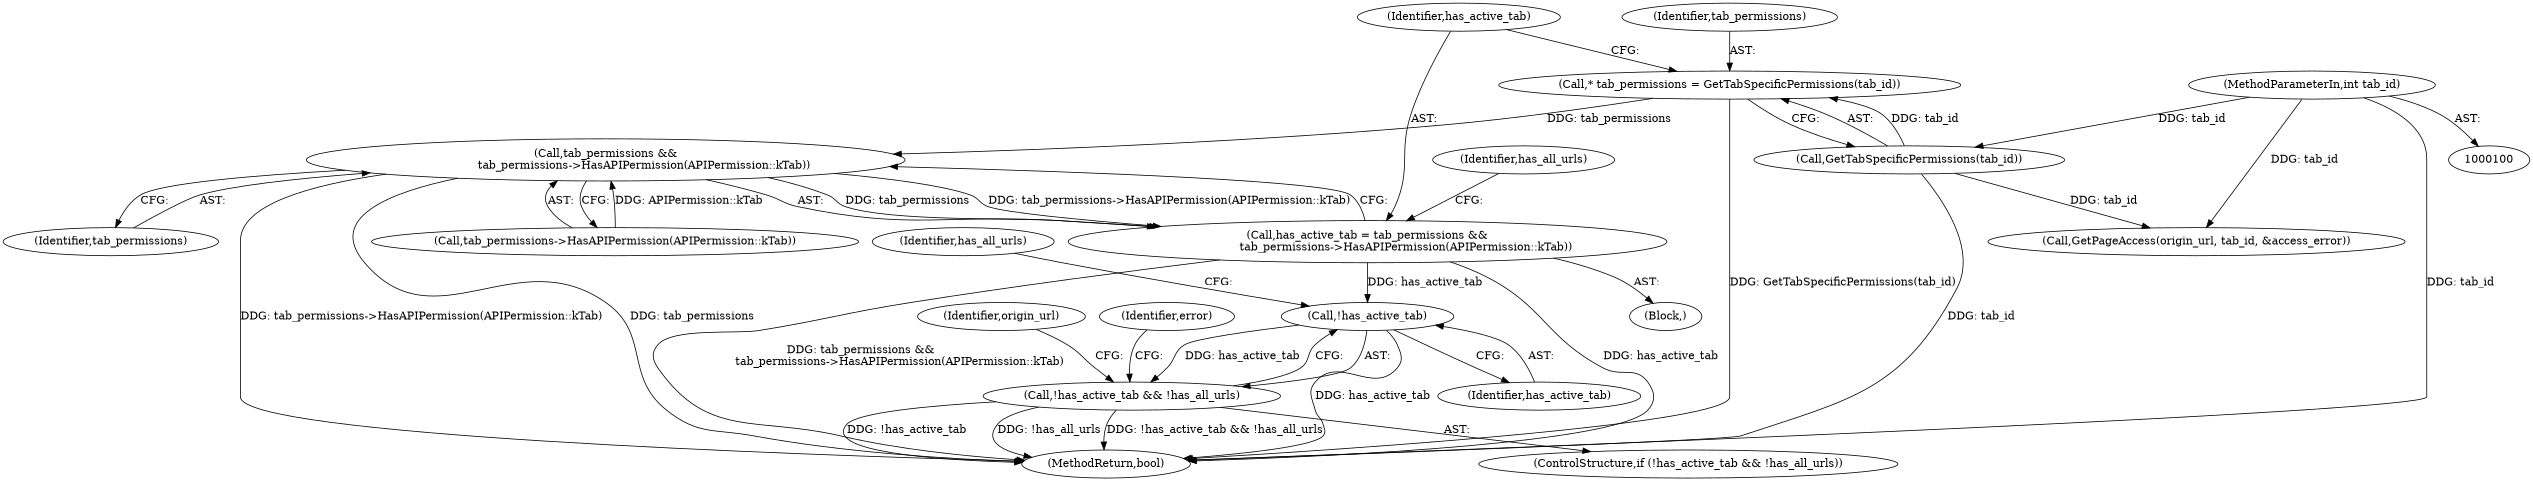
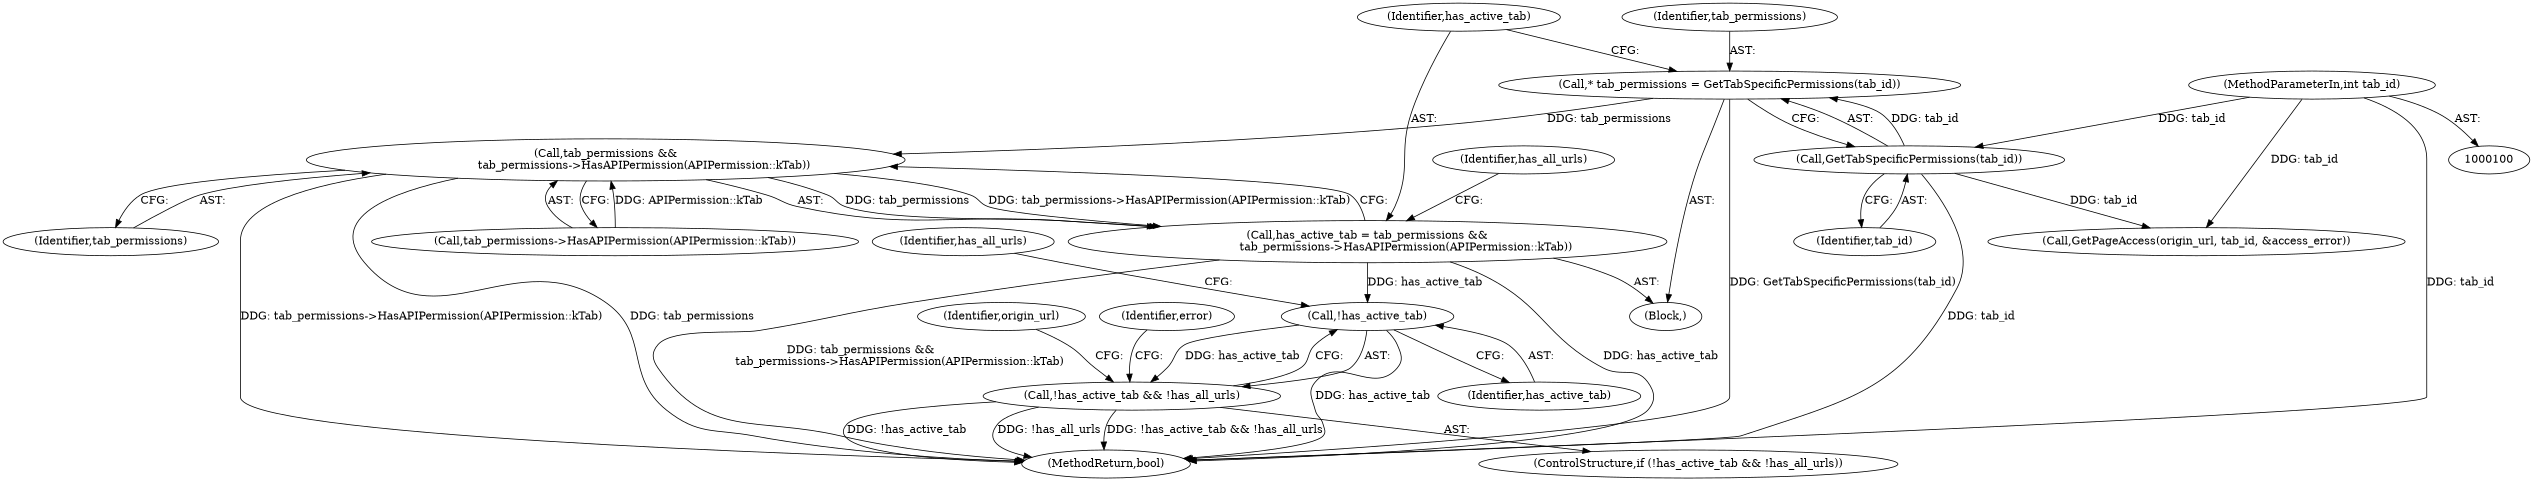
  digraph {
    fontname="DejaVu Serif"
    node [fontname="DejaVu Serif"]
    edge [fontname="DejaVu Serif"]
    n1 [label="(Call,* tab_permissions = GetTabSpecificPermissions(tab_id))"]
    n2 [label="(Call,GetTabSpecificPermissions(tab_id))"]
    n3 [label="(Call,tab_permissions &&\n                      tab_permissions->HasAPIPermission(APIPermission::kTab))"]
    n4 [label="(Block,)"]
    n5 [label="(MethodReturn,bool)"]
+   n6 [label="(Identifier,tab_id)"]
    n7 [label="(Call,GetPageAccess(origin_url, tab_id, &access_error))"]
    n8 [label="(Call,has_active_tab = tab_permissions &&\n                      tab_permissions->HasAPIPermission(APIPermission::kTab))"]
    n9 [label="(Call,tab_permissions->HasAPIPermission(APIPermission::kTab))"]
    n10 [label="(Identifier,tab_permissions)"]
    n11 [label="(MethodParameterIn,int tab_id)"]
    1000100
    n13 [label="(Call,!has_active_tab)"]
    n14 [label="(Call,!has_active_tab && !has_all_urls)"]
    n15 [label="(Identifier,has_active_tab)"]
    n16 [label="(ControlStructure,if (!has_active_tab && !has_all_urls))"]
    n17 [label="(Identifier,origin_url)"]
    n18 [label="(Identifier,error)"]
    n19 [label="(Identifier,has_active_tab)"]
    n20 [label="(Identifier,tab_permissions)"]
    n21 [label="(Identifier,has_all_urls)"]
    n22 [label="(Identifier,has_all_urls)"]
    n1 -> n2 [label="CFG: "]
    n1 -> n3 [label="DDG: tab_permissions"]
+   n1 -> n4 [label="AST: "]
    n1 -> n5 [label="DDG: GetTabSpecificPermissions(tab_id)"]
    n2 -> n1 [label="AST: "]
    n2 -> n1 [label="DDG: tab_id"]
    n2 -> n5 [label="DDG: tab_id"]
+   n2 -> n6 [label="CFG: "]
    n2 -> n7 [label="DDG: tab_id"]
    n3 -> n5 [label="DDG: tab_permissions"]
    n3 -> n5 [label="DDG: tab_permissions->HasAPIPermission(APIPermission::kTab)"]
    n3 -> n8 [label="AST: "]
    n3 -> n8 [label="DDG: tab_permissions"]
    n3 -> n8 [label="DDG: tab_permissions->HasAPIPermission(APIPermission::kTab)"]
    n3 -> n9 [label="CFG: "]
    n3 -> n10 [label="CFG: "]
+   n6 -> n2 [label="AST: "]
    n8 -> n3 [label="CFG: "]
    n8 -> n4 [label="AST: "]
    n8 -> n5 [label="DDG: has_active_tab"]
    n8 -> n5 [label="DDG: tab_permissions &&\n                      tab_permissions->HasAPIPermission(APIPermission::kTab)"]
    n8 -> n13 [label="DDG: has_active_tab"]
    n9 -> n3 [label="AST: "]
    n9 -> n3 [label="DDG: APIPermission::kTab"]
    n10 -> n3 [label="AST: "]
    n11 -> n2 [label="DDG: tab_id"]
    n11 -> n5 [label="DDG: tab_id"]
    n11 -> n7 [label="DDG: tab_id"]
    n11 -> 1000100 [label="AST: "]
    n13 -> n5 [label="DDG: has_active_tab"]
    n13 -> n14 [label="AST: "]
    n13 -> n14 [label="DDG: has_active_tab"]
    n13 -> n15 [label="CFG: "]
    n14 -> n5 [label="DDG: !has_active_tab && !has_all_urls"]
    n14 -> n5 [label="DDG: !has_active_tab"]
    n14 -> n5 [label="DDG: !has_all_urls"]
    n14 -> n13 [label="CFG: "]
    n14 -> n16 [label="AST: "]
    n15 -> n13 [label="AST: "]
    n17 -> n14 [label="CFG: "]
    n18 -> n14 [label="CFG: "]
    n19 -> n1 [label="CFG: "]
    n19 -> n8 [label="AST: "]
    n20 -> n1 [label="AST: "]
    n21 -> n13 [label="CFG: "]
    n22 -> n8 [label="CFG: "]
  }
